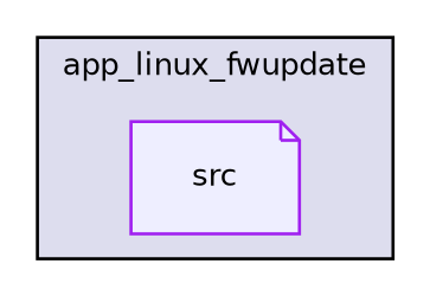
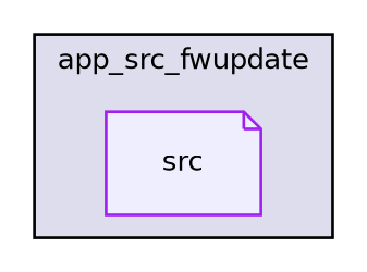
  digraph {
    compound=true
    n1 [fillcolor="#eeeeff" fontname=Helvetica fontsize=10 label=src pencolor=black shape=note style=filled color=purple]
    subgraph cluster_1 {
      bgcolor="#ddddee"
      fontname=Helvetica
      fontsize=10
-     label=app_linux_fwupdate
+     label=app_src_fwupdate
      pencolor=black
      n1
    }
  }
